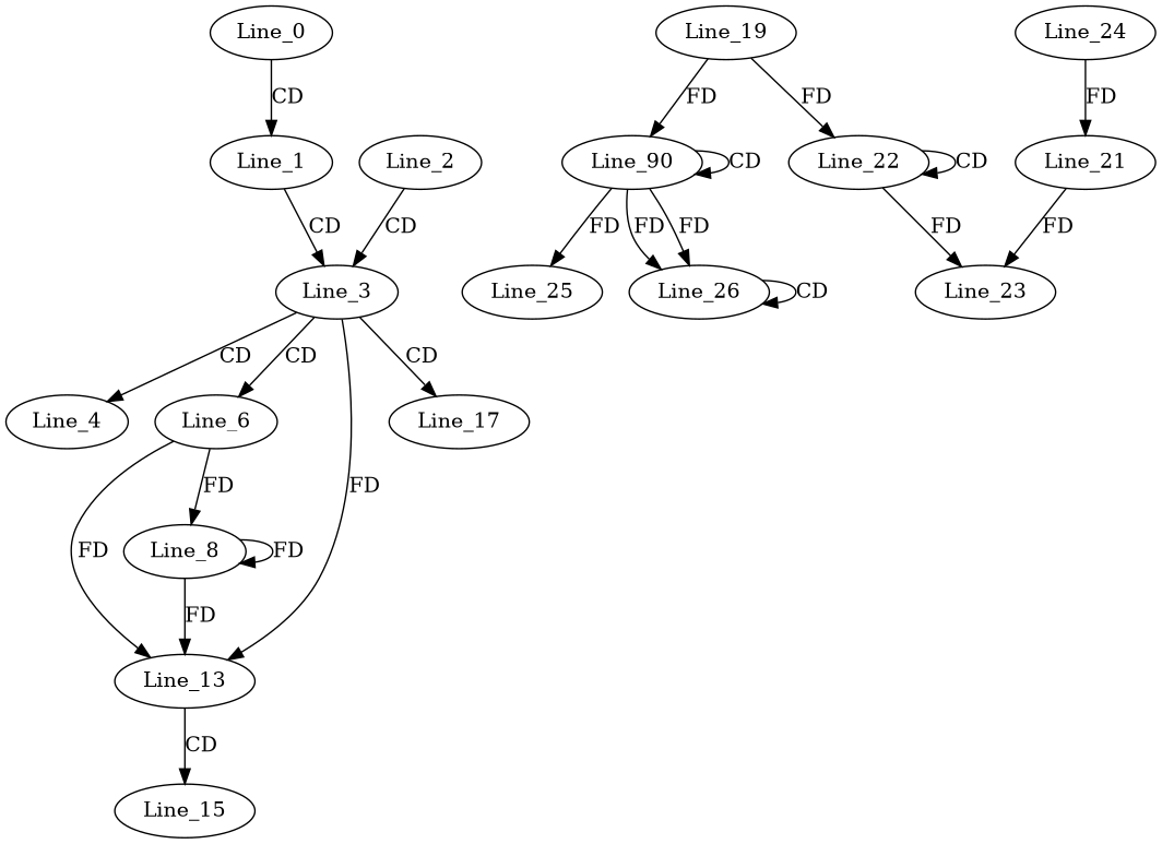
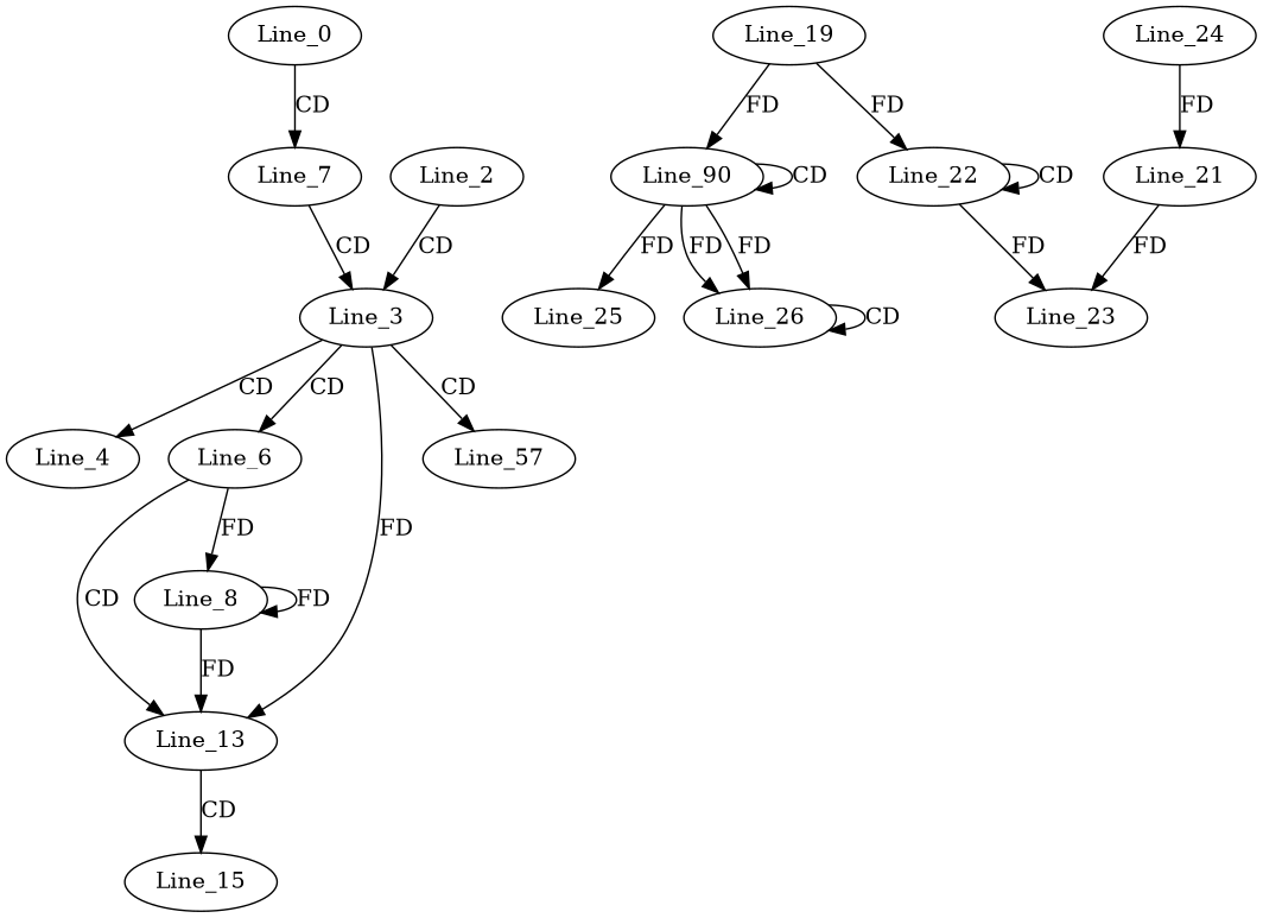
  digraph {
    Line_0
-   Line_1
+   Line_1 [label=Line_7]
    Line_3
    Line_2
    Line_4
    Line_6
    Line_13
-   Line_17
+   Line_17 [label=Line_57]
    Line_8
    Line_15
    n11 [label=Line_90]
    Line_25
    Line_26
    Line_19
    Line_22
    Line_23
    Line_21
    Line_24
    Line_0 -> Line_1 [label=CD]
    Line_1 -> Line_3 [label=CD]
    Line_3 -> Line_4 [label=CD]
    Line_3 -> Line_6 [label=CD]
    Line_3 -> Line_13 [label=FD]
    Line_3 -> Line_17 [label=CD]
    Line_2 -> Line_3 [label=CD]
-   Line_6 -> Line_13 [label=FD]
+   Line_6 -> Line_13 [label=CD]
    Line_6 -> Line_8 [label=FD]
    Line_13 -> Line_15 [label=CD]
    Line_8 -> Line_13 [label=FD]
    Line_8 -> Line_8 [label=FD]
    n11 -> n11 [label=CD]
    n11 -> Line_25 [label=FD]
    n11 -> Line_26 [label=FD]
    n11 -> Line_26 [label=FD]
    Line_26 -> Line_26 [label=CD]
    Line_19 -> n11 [label=FD]
    Line_19 -> Line_22 [label=FD]
    Line_22 -> Line_22 [label=CD]
    Line_22 -> Line_23 [label=FD]
    Line_21 -> Line_23 [label=FD]
    Line_24 -> Line_21 [label=FD]
  }
